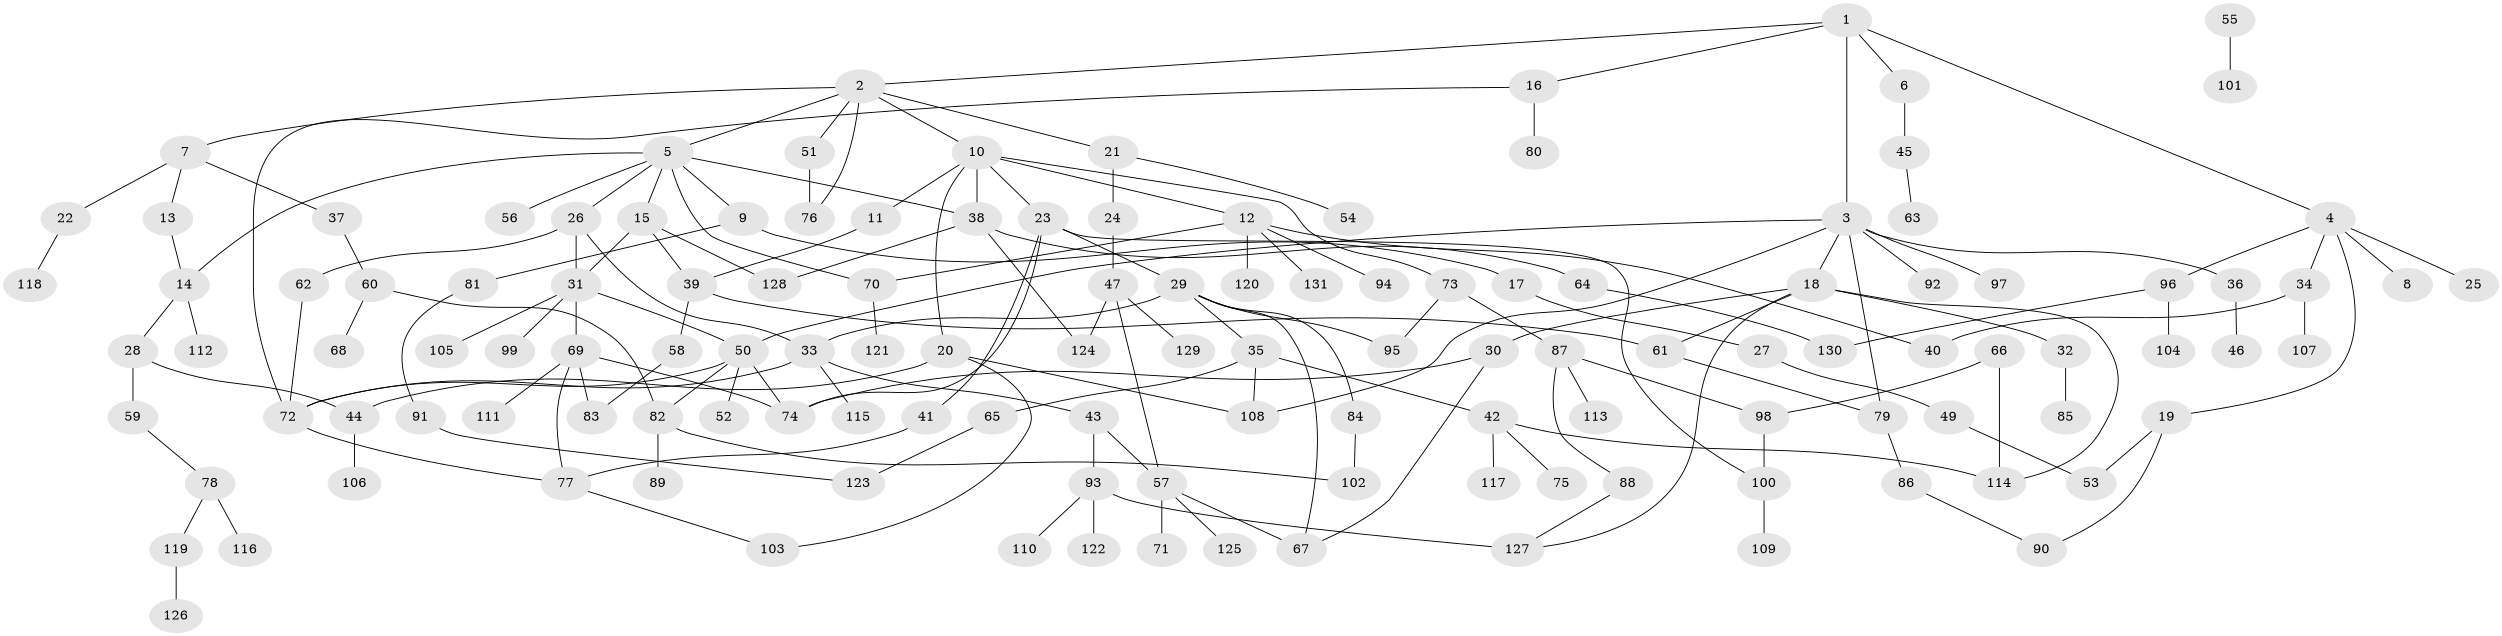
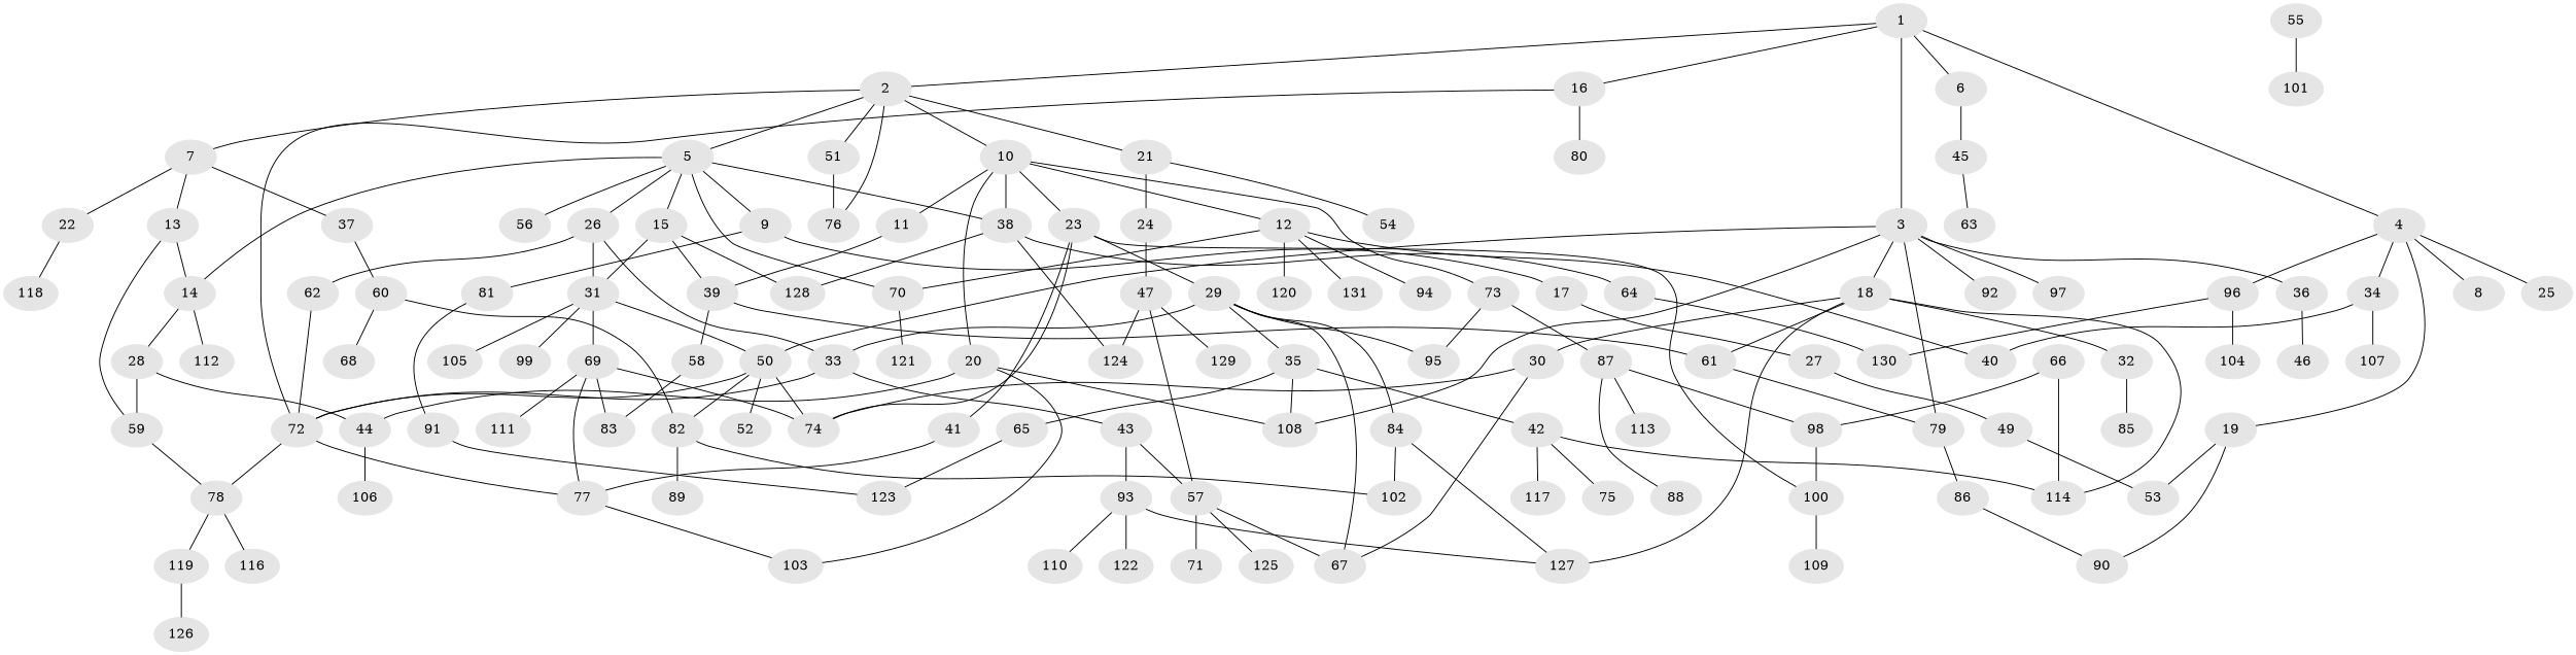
  graph {
    node [color=gray90 style=filled]
    1
    2
    3
    4
    6
    16
    5
    7
    10
    21
    51
    76
    18
    36
    50
    79
    92
    97
    108
    8
    19
    25
    34
    96
    45
    72
    80
    9
    14
    15
    26
    38
    56
    70
    13
    22
    37
    11
    12
    20
    23
    73
    24
    54
    30
    32
    61
    114
    127
    46
    74
    52
    82
    86
    53
    90
    40
    107
    91
    123
    130
    104
    17
    81
    28
    112
    39
    31
    128
    33
    62
    64
    124
    121
    63
    59
    118
    60
    27
    94
    120
    131
    44
    103
    29
    41
    100
    95
    87
    58
    78
    69
    99
    105
    77
    49
    67
    85
    106
    47
    35
    84
    109
    57
    129
    43
-   115
    42
    65
    102
    83
    111
    93
    75
    117
    68
    71
    125
    110
    122
    55
    101
    66
    98
    89
    116
    119
    88
    113
    126
    1 -- 2
    1 -- 3
    1 -- 4
    1 -- 6
    1 -- 16
    2 -- 5
    2 -- 7
    2 -- 10
    2 -- 21
    2 -- 51
    2 -- 76
    3 -- 18
    3 -- 36
    3 -- 50
    3 -- 79
    3 -- 92
    3 -- 97
    3 -- 108
    4 -- 8
    4 -- 19
    4 -- 25
    4 -- 34
    4 -- 96
    6 -- 45
    16 -- 72
    16 -- 80
    5 -- 9
    5 -- 14
    5 -- 15
    5 -- 26
    5 -- 38
    5 -- 56
    5 -- 70
    7 -- 13
    7 -- 22
    7 -- 37
    10 -- 38
    10 -- 11
    10 -- 12
    10 -- 20
    10 -- 23
    10 -- 73
    21 -- 24
    21 -- 54
    51 -- 76
    18 -- 30
    18 -- 32
    18 -- 61
    18 -- 114
    18 -- 127
    36 -- 46
    50 -- 72
    50 -- 74
    50 -- 52
    50 -- 82
    79 -- 86
    19 -- 53
    19 -- 90
    34 -- 40
    34 -- 107
    96 -- 130
    96 -- 104
    45 -- 63
+   72 -- 78
    72 -- 77
    9 -- 17
    9 -- 81
    14 -- 28
    14 -- 112
    15 -- 39
    15 -- 31
    15 -- 128
    26 -- 31
    26 -- 33
    26 -- 62
    38 -- 128
    38 -- 64
    38 -- 124
    70 -- 121
    13 -- 14
+   13 -- 59
    22 -- 118
    37 -- 60
    11 -- 39
    12 -- 70
    12 -- 40
    12 -- 94
    12 -- 120
    12 -- 131
    20 -- 108
    20 -- 44
    20 -- 103
    23 -- 74
    23 -- 29
    23 -- 41
    23 -- 100
    73 -- 95
    73 -- 87
    24 -- 47
    30 -- 74
    30 -- 67
    32 -- 85
    61 -- 79
    82 -- 102
    82 -- 89
    86 -- 90
    91 -- 123
    17 -- 27
    81 -- 91
    28 -- 59
    28 -- 44
    39 -- 61
    39 -- 58
    31 -- 50
    31 -- 69
    31 -- 99
    31 -- 105
    33 -- 72
    33 -- 43
-   33 -- 115
    62 -- 72
    64 -- 130
    59 -- 78
    60 -- 82
    60 -- 68
    27 -- 49
    44 -- 106
    29 -- 33
    29 -- 95
    29 -- 67
    29 -- 35
    29 -- 84
    41 -- 77
    100 -- 109
    87 -- 98
    87 -- 88
    87 -- 113
    58 -- 83
    78 -- 116
    78 -- 119
    69 -- 74
    69 -- 77
    69 -- 83
    69 -- 111
    77 -- 103
    49 -- 53
    47 -- 124
    47 -- 57
    47 -- 129
    35 -- 108
    35 -- 42
    35 -- 65
-   88 -- 127
+   84 -- 127
    84 -- 102
    57 -- 67
    57 -- 71
    57 -- 125
    43 -- 57
    43 -- 93
    42 -- 114
    42 -- 75
    42 -- 117
    65 -- 123
    93 -- 127
    93 -- 110
    93 -- 122
    55 -- 101
    66 -- 114
    66 -- 98
    98 -- 100
    119 -- 126
  }
